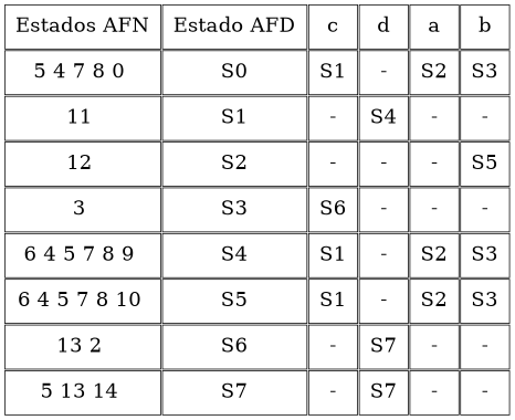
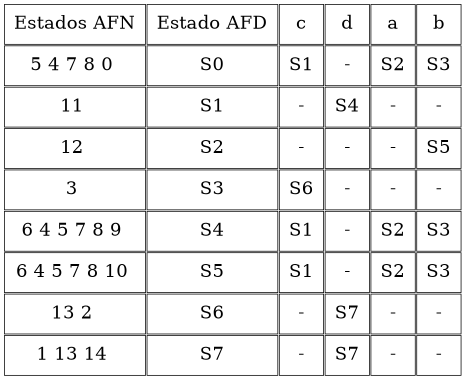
  digraph {
    rankdir=TB
    splines=line
-   n1 [fontsize=25 height=0.5 label=< <table border="0" cellborder="1" cellpadding="12">   <tr><td>Estados AFN</td><td>Estado AFD</td><td>c</td><td>d</td><td>a</td><td>b</td></tr>   <tr><td>5 4 7 8 0 </td><td>S0</td><td>S1</td><td> - </td><td>S2</td><td>S3</td></tr>   <tr><td>11 </td><td>S1</td><td> - </td><td>S4</td><td> - </td><td> - </td></tr>   <tr><td>12 </td><td>S2</td><td> - </td><td> - </td><td> - </td><td>S5</td></tr>   <tr><td>3 </td><td>S3</td><td>S6</td><td> - </td><td> - </td><td> - </td></tr>   <tr><td>6 4 5 7 8 9 </td><td>S4</td><td>S1</td><td> - </td><td>S2</td><td>S3</td></tr>   <tr><td>6 4 5 7 8 10 </td><td>S5</td><td>S1</td><td> - </td><td>S2</td><td>S3</td></tr>   <tr><td>13 2 </td><td>S6</td><td> - </td><td>S7</td><td> - </td><td> - </td></tr>   <tr><td>5 13 14 </td><td>S7</td><td> - </td><td>S7</td><td> - </td><td> - </td></tr> </table>> shape=plain width=1.5]
+   n1 [fontsize=25 height=0.5 label=< <table border="0" cellborder="1" cellpadding="12">   <tr><td>Estados AFN</td><td>Estado AFD</td><td>c</td><td>d</td><td>a</td><td>b</td></tr>   <tr><td>5 4 7 8 0 </td><td>S0</td><td>S1</td><td> - </td><td>S2</td><td>S3</td></tr>   <tr><td>11 </td><td>S1</td><td> - </td><td>S4</td><td> - </td><td> - </td></tr>   <tr><td>12 </td><td>S2</td><td> - </td><td> - </td><td> - </td><td>S5</td></tr>   <tr><td>3 </td><td>S3</td><td>S6</td><td> - </td><td> - </td><td> - </td></tr>   <tr><td>6 4 5 7 8 9 </td><td>S4</td><td>S1</td><td> - </td><td>S2</td><td>S3</td></tr>   <tr><td>6 4 5 7 8 10 </td><td>S5</td><td>S1</td><td> - </td><td>S2</td><td>S3</td></tr>   <tr><td>13 2 </td><td>S6</td><td> - </td><td>S7</td><td> - </td><td> - </td></tr>   <tr><td>1 13 14 </td><td>S7</td><td> - </td><td>S7</td><td> - </td><td> - </td></tr> </table>> shape=plain width=1.5]
  }
